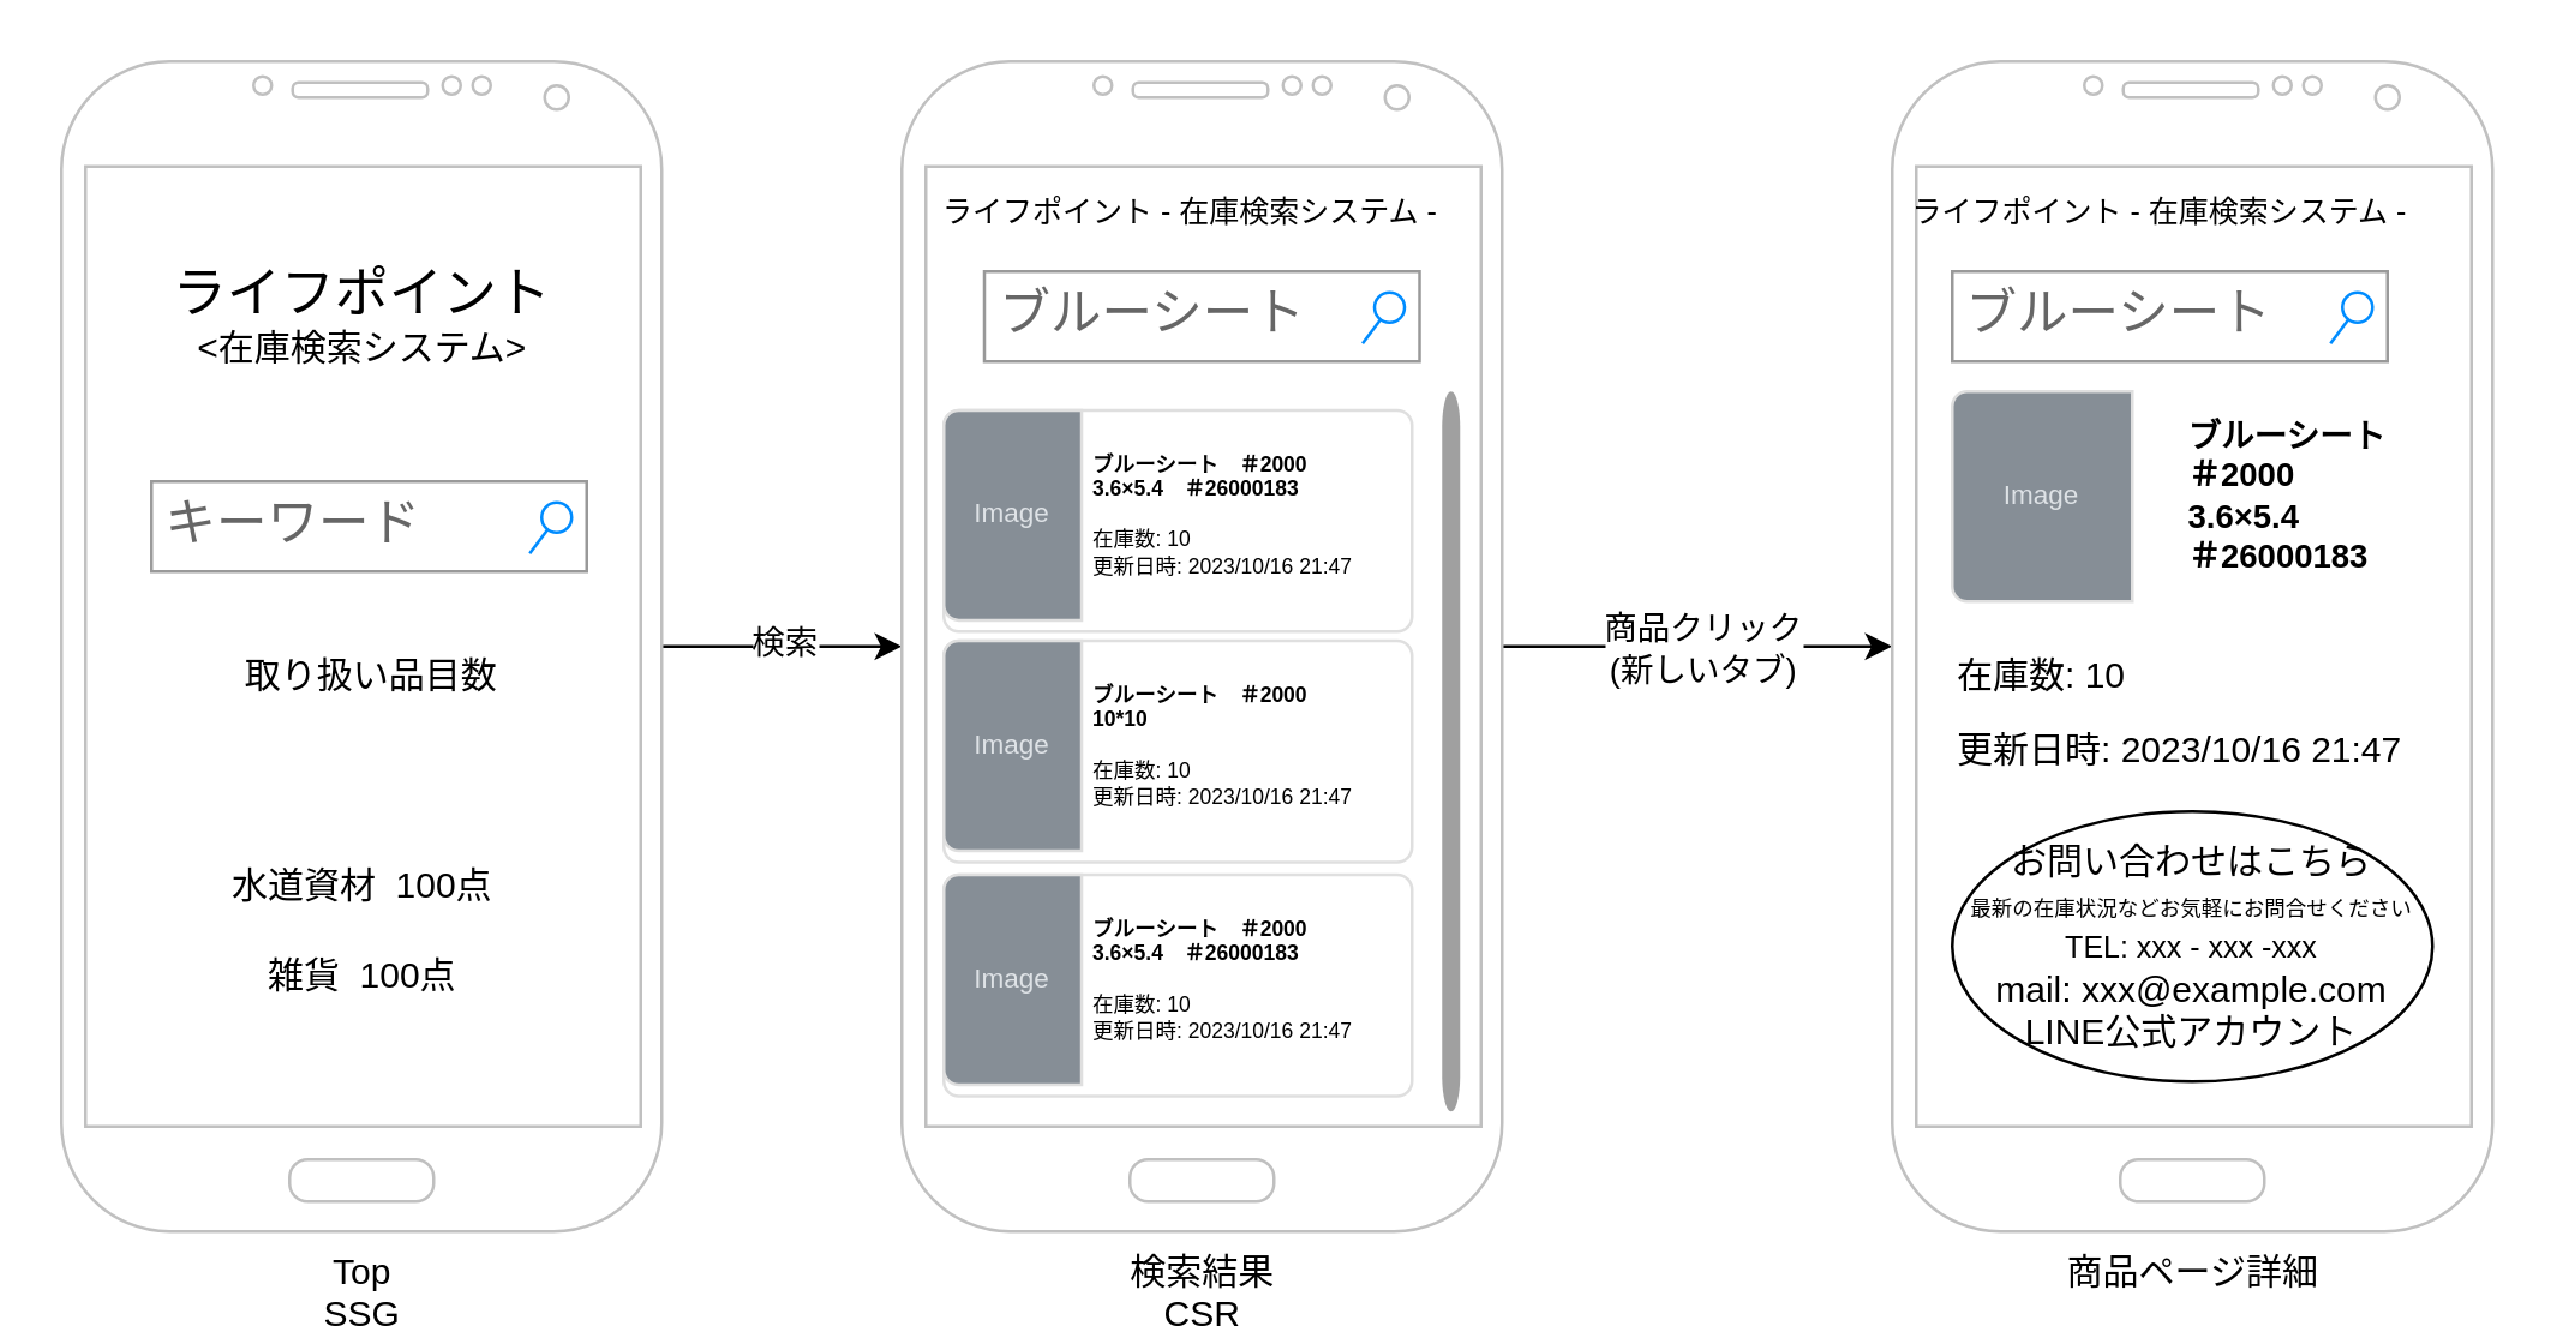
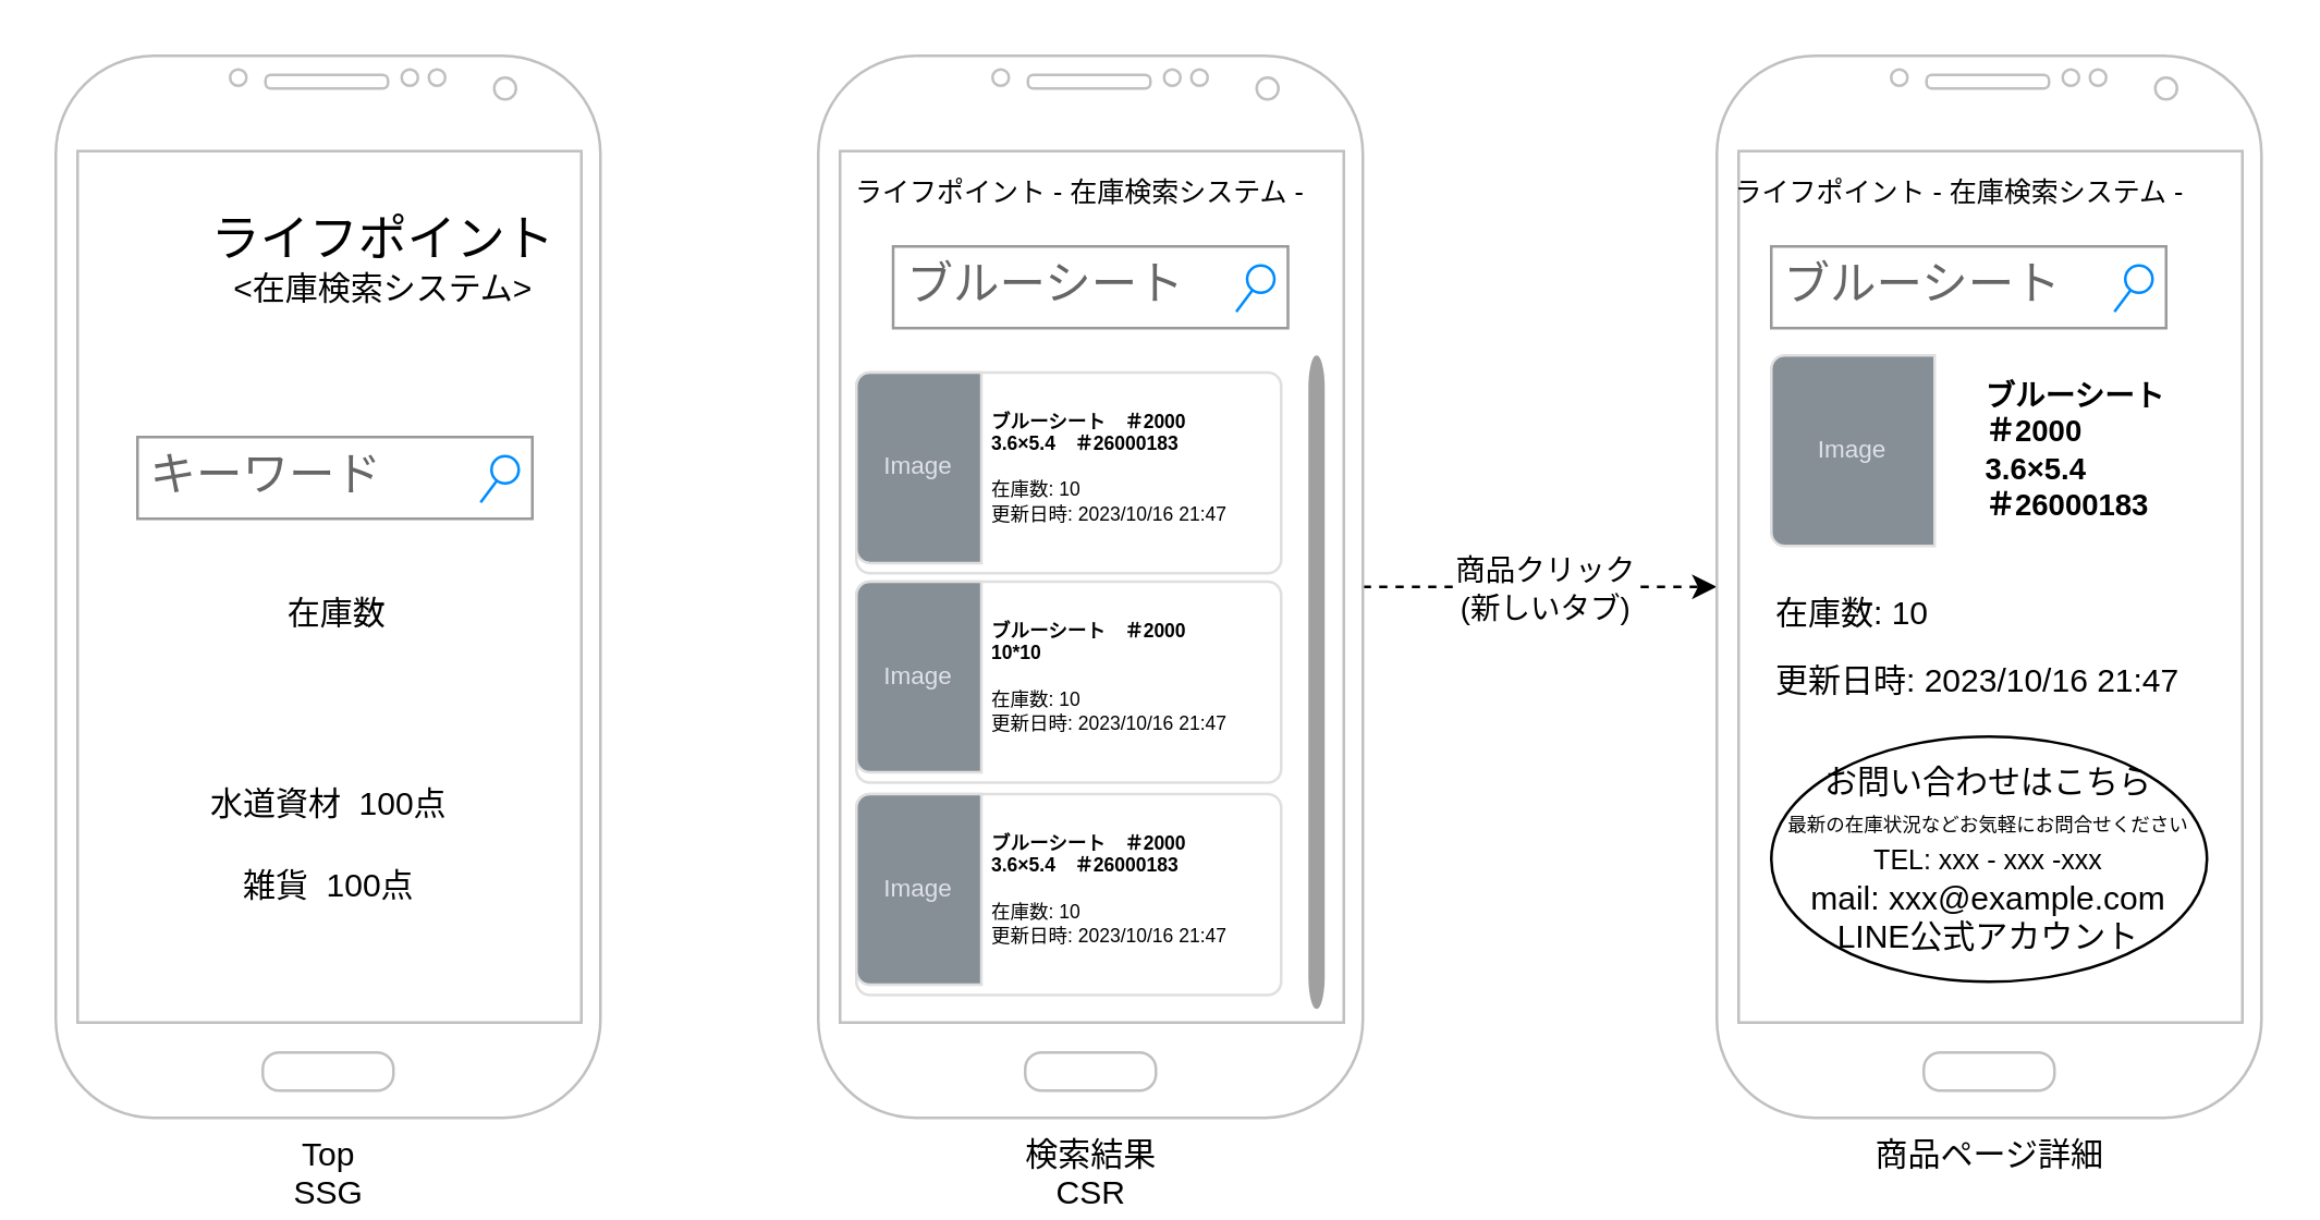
  <mxCell id="0" />
  <mxCell id="1" parent="0" />
- <mxCell id="2" value="" style="edgeStyle=orthogonalEdgeStyle;rounded=0;orthogonalLoop=1;jettySize=auto;html=1;" edge="1" parent="1" source="4" target="12"><mxGeometry relative="1" as="geometry" /></mxCell>
- <mxCell id="3" value="検索" style="edgeLabel;html=1;align=center;verticalAlign=middle;resizable=0;points=[];" vertex="1" connectable="0" parent="2"><mxGeometry x="-0.011" y="2" relative="1" as="geometry"><mxPoint as="offset" /></mxGeometry></mxCell>
  <mxCell id="4" value="Top&lt;br&gt;SSG" style="verticalLabelPosition=bottom;verticalAlign=top;html=1;shadow=0;dashed=0;strokeWidth=1;shape=mxgraph.android.phone2;strokeColor=#c0c0c0;" vertex="1" parent="1"><mxGeometry x="20" y="20" width="200" height="390" as="geometry" /></mxCell>
- <mxCell id="5" value="&lt;font style=&quot;font-size: 18px;&quot;&gt;ライフポイント&lt;/font&gt;&lt;br&gt;&amp;lt;在庫検索システム&amp;gt;" style="text;html=1;align=center;verticalAlign=middle;resizable=0;points=[];autosize=1;strokeColor=none;fillColor=none;" vertex="1" parent="1"><mxGeometry x="45" y="80" width="150" height="50" as="geometry" /></mxCell>
+ <mxCell id="5" value="&lt;font style=&quot;font-size: 18px;&quot;&gt;ライフポイント&lt;/font&gt;&lt;br&gt;&amp;lt;在庫検索システム&amp;gt;" style="text;html=1;align=center;verticalAlign=middle;resizable=0;points=[];autosize=1;strokeColor=none;fillColor=none;" vertex="1" parent="1"><mxGeometry x="65" y="70" width="150" height="50" as="geometry" /></mxCell>
  <mxCell id="6" value="キーワード" style="strokeWidth=1;shadow=0;dashed=0;align=center;html=1;shape=mxgraph.mockup.forms.searchBox;strokeColor=#999999;mainText=;strokeColor2=#008cff;fontColor=#666666;fontSize=17;align=left;spacingLeft=3;whiteSpace=wrap;" vertex="1" parent="1"><mxGeometry x="50" y="160" width="145" height="30" as="geometry" /></mxCell>
- <mxCell id="7" value="取り扱い品目数" style="text;html=1;align=center;verticalAlign=middle;resizable=0;points=[];autosize=1;strokeColor=none;fillColor=none;" vertex="1" parent="1"><mxGeometry x="67.5" y="210" width="110" height="30" as="geometry" /></mxCell>
+ <mxCell id="7" value="在庫数" style="text;html=1;align=center;verticalAlign=middle;resizable=0;points=[];autosize=1;strokeColor=none;fillColor=none;" vertex="1" parent="1"><mxGeometry x="67.5" y="210" width="110" height="30" as="geometry" /></mxCell>
  <mxCell id="8" value="水道資材&amp;nbsp; 100点" style="text;html=1;align=center;verticalAlign=middle;resizable=0;points=[];autosize=1;strokeColor=none;fillColor=none;" vertex="1" parent="1"><mxGeometry x="65" y="280" width="110" height="30" as="geometry" /></mxCell>
  <mxCell id="9" value="雑貨&amp;nbsp; 100点" style="text;html=1;align=center;verticalAlign=middle;resizable=0;points=[];autosize=1;strokeColor=none;fillColor=none;" vertex="1" parent="1"><mxGeometry x="75" y="310" width="90" height="30" as="geometry" /></mxCell>
- <mxCell id="10" value="" style="edgeStyle=orthogonalEdgeStyle;rounded=0;orthogonalLoop=1;jettySize=auto;html=1;" edge="1" parent="1" source="12" target="22"><mxGeometry relative="1" as="geometry" /></mxCell>
+ <mxCell id="10" value="" style="edgeStyle=orthogonalEdgeStyle;rounded=0;orthogonalLoop=1;jettySize=auto;html=1;dashed=1;" edge="1" parent="1" source="12" target="22"><mxGeometry relative="1" as="geometry" /></mxCell>
  <mxCell id="11" value="商品クリック&lt;br&gt;(新しいタブ)" style="edgeLabel;html=1;align=center;verticalAlign=middle;resizable=0;points=[];" vertex="1" connectable="0" parent="10"><mxGeometry x="-0.211" y="3" relative="1" as="geometry"><mxPoint x="15" y="3" as="offset" /></mxGeometry></mxCell>
  <mxCell id="12" value="検索結果&lt;br&gt;CSR" style="verticalLabelPosition=bottom;verticalAlign=top;html=1;shadow=0;dashed=0;strokeWidth=1;shape=mxgraph.android.phone2;strokeColor=#c0c0c0;" vertex="1" parent="1"><mxGeometry x="300" y="20" width="200" height="390" as="geometry" /></mxCell>
  <mxCell id="13" value="ライフポイント - 在庫検索システム -" style="text;html=1;align=left;verticalAlign=middle;resizable=0;points=[];autosize=1;strokeColor=none;fillColor=none;fontSize=10;" vertex="1" parent="1"><mxGeometry x="312" y="55" width="190" height="30" as="geometry" /></mxCell>
  <mxCell id="14" value="ブルーシート" style="strokeWidth=1;shadow=0;dashed=0;align=center;html=1;shape=mxgraph.mockup.forms.searchBox;strokeColor=#999999;mainText=;strokeColor2=#008cff;fontColor=#666666;fontSize=17;align=left;spacingLeft=3;whiteSpace=wrap;" vertex="1" parent="1"><mxGeometry x="327.5" y="90" width="145" height="30" as="geometry" /></mxCell>
  <mxCell id="15" value="" style="html=1;verticalLabelPosition=bottom;labelBackgroundColor=#ffffff;verticalAlign=top;shadow=0;dashed=0;strokeWidth=2;shape=mxgraph.ios7.misc.scroll_(vertical);fillColor=#a0a0a0;" vertex="1" parent="1"><mxGeometry x="480" y="130" width="6" height="240" as="geometry" /></mxCell>
  <mxCell id="16" value="&lt;font style=&quot;font-size: 7px;&quot;&gt;&lt;b style=&quot;font-size: 7px;&quot;&gt;ブルーシート　＃2000　3.6×5.4　＃26000183&amp;nbsp;&lt;/b&gt;&lt;/font&gt;&lt;br style=&quot;font-size: 7px;&quot;&gt;&lt;br style=&quot;font-size: 7px;&quot;&gt;在庫数: 10&lt;br&gt;更新日時: 2023/10/16 21:47" style="html=1;shadow=0;dashed=0;shape=mxgraph.bootstrap.rrect;rSize=5;strokeColor=#DFDFDF;html=1;whiteSpace=wrap;fillColor=#ffffff;fontColor=#000000;verticalAlign=top;align=left;spacing=20;fontSize=7;spacingLeft=30;spacingTop=-10;" vertex="1" parent="1"><mxGeometry x="314" y="136.25" width="156" height="73.75" as="geometry" /></mxCell>
  <mxCell id="17" value="Image" style="html=1;shadow=0;dashed=0;shape=mxgraph.bootstrap.leftButton;rSize=5;perimeter=none;whiteSpace=wrap;fillColor=#868E96;strokeColor=#DFDFDF;fontColor=#DEE2E6;resizeWidth=1;fontSize=9;" vertex="1" parent="16"><mxGeometry width="45.91" height="70" relative="1" as="geometry"><mxPoint as="offset" /></mxGeometry></mxCell>
  <mxCell id="18" value="&lt;b&gt;ブルーシート　＃2000　10*10&lt;/b&gt;&lt;br style=&quot;font-size: 7px;&quot;&gt;&lt;br style=&quot;font-size: 7px;&quot;&gt;在庫数: 10&lt;br&gt;更新日時: 2023/10/16 21:47" style="html=1;shadow=0;dashed=0;shape=mxgraph.bootstrap.rrect;rSize=5;strokeColor=#DFDFDF;html=1;whiteSpace=wrap;fillColor=#ffffff;fontColor=#000000;verticalAlign=top;align=left;spacing=20;fontSize=7;spacingLeft=30;spacingTop=-10;" vertex="1" parent="1"><mxGeometry x="314" y="213.12" width="156" height="73.75" as="geometry" /></mxCell>
  <mxCell id="19" value="Image" style="html=1;shadow=0;dashed=0;shape=mxgraph.bootstrap.leftButton;rSize=5;perimeter=none;whiteSpace=wrap;fillColor=#868E96;strokeColor=#DFDFDF;fontColor=#DEE2E6;resizeWidth=1;fontSize=9;" vertex="1" parent="18"><mxGeometry width="45.91" height="70" relative="1" as="geometry"><mxPoint as="offset" /></mxGeometry></mxCell>
  <mxCell id="20" value="&lt;font style=&quot;font-size: 7px;&quot;&gt;&lt;b style=&quot;font-size: 7px;&quot;&gt;ブルーシート　＃2000　3.6×5.4　＃26000183&amp;nbsp;&lt;/b&gt;&lt;/font&gt;&lt;br style=&quot;font-size: 7px;&quot;&gt;&lt;br style=&quot;font-size: 7px;&quot;&gt;在庫数: 10&lt;br&gt;更新日時: 2023/10/16 21:47" style="html=1;shadow=0;dashed=0;shape=mxgraph.bootstrap.rrect;rSize=5;strokeColor=#DFDFDF;html=1;whiteSpace=wrap;fillColor=#ffffff;fontColor=#000000;verticalAlign=top;align=left;spacing=20;fontSize=7;spacingLeft=30;spacingTop=-10;" vertex="1" parent="1"><mxGeometry x="314" y="291.13" width="156" height="73.75" as="geometry" /></mxCell>
  <mxCell id="21" value="Image" style="html=1;shadow=0;dashed=0;shape=mxgraph.bootstrap.leftButton;rSize=5;perimeter=none;whiteSpace=wrap;fillColor=#868E96;strokeColor=#DFDFDF;fontColor=#DEE2E6;resizeWidth=1;fontSize=9;" vertex="1" parent="20"><mxGeometry width="45.91" height="70" relative="1" as="geometry"><mxPoint as="offset" /></mxGeometry></mxCell>
  <mxCell id="22" value="商品ページ詳細" style="verticalLabelPosition=bottom;verticalAlign=top;html=1;shadow=0;dashed=0;strokeWidth=1;shape=mxgraph.android.phone2;strokeColor=#c0c0c0;" vertex="1" parent="1"><mxGeometry x="630" y="20" width="200" height="390" as="geometry" /></mxCell>
  <mxCell id="23" value="ライフポイント - 在庫検索システム -" style="text;html=1;align=left;verticalAlign=middle;resizable=0;points=[];autosize=1;strokeColor=none;fillColor=none;fontSize=10;" vertex="1" parent="1"><mxGeometry x="635" y="55" width="190" height="30" as="geometry" /></mxCell>
  <mxCell id="24" value="&lt;b style=&quot;border-color: var(--border-color); font-size: 11px;&quot;&gt;ブルーシート&lt;br&gt;&lt;div style=&quot;&quot;&gt;&lt;b style=&quot;background-color: initial; border-color: var(--border-color);&quot;&gt;＃2000　&lt;/b&gt;&lt;/div&gt;3.6×5.4&lt;br&gt;＃26000183&amp;nbsp;&lt;/b&gt;" style="text;html=1;align=left;verticalAlign=middle;resizable=0;points=[];autosize=1;strokeColor=none;fillColor=none;fontSize=11;" vertex="1" parent="1"><mxGeometry x="727" y="130" width="90" height="70" as="geometry" /></mxCell>
  <mxCell id="25" value="Image" style="html=1;shadow=0;dashed=0;shape=mxgraph.bootstrap.leftButton;rSize=5;perimeter=none;whiteSpace=wrap;fillColor=#868E96;strokeColor=#DFDFDF;fontColor=#DEE2E6;resizeWidth=1;fontSize=9;" vertex="1" parent="1"><mxGeometry x="650" y="130" width="60" height="70" as="geometry" /></mxCell>
  <mxCell id="26" value="在庫数: 10" style="text;html=1;align=left;verticalAlign=middle;resizable=0;points=[];autosize=1;strokeColor=none;fillColor=none;" vertex="1" parent="1"><mxGeometry x="650" y="210" width="80" height="30" as="geometry" /></mxCell>
  <mxCell id="27" value="ブルーシート" style="strokeWidth=1;shadow=0;dashed=0;align=center;html=1;shape=mxgraph.mockup.forms.searchBox;strokeColor=#999999;mainText=;strokeColor2=#008cff;fontColor=#666666;fontSize=17;align=left;spacingLeft=3;whiteSpace=wrap;" vertex="1" parent="1"><mxGeometry x="650" y="90" width="145" height="30" as="geometry" /></mxCell>
  <mxCell id="28" value="更新日時: 2023/10/16 21:47" style="text;html=1;align=left;verticalAlign=middle;resizable=0;points=[];autosize=1;strokeColor=none;fillColor=none;" vertex="1" parent="1"><mxGeometry x="650" y="235" width="170" height="30" as="geometry" /></mxCell>
  <mxCell id="29" value="お問い合わせはこちら&lt;br&gt;&lt;font style=&quot;font-size: 7px;&quot;&gt;最新の在庫状況などお気軽にお問合せください&lt;br&gt;&lt;/font&gt;&lt;font size=&quot;1&quot;&gt;TEL: xxx - xxx -xxx&lt;br&gt;&lt;/font&gt;mail: xxx@example.com&lt;br&gt;LINE公式アカウント" style="ellipse;whiteSpace=wrap;html=1;" vertex="1" parent="1"><mxGeometry x="650" y="270" width="160" height="90" as="geometry" /></mxCell>
